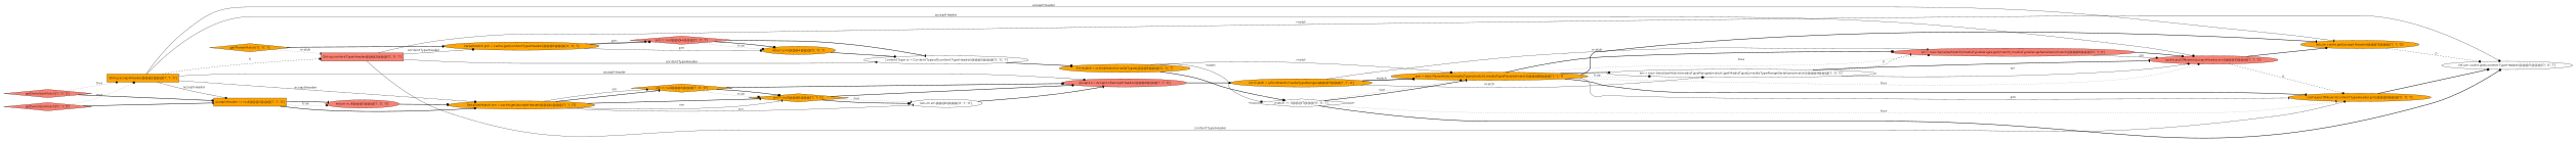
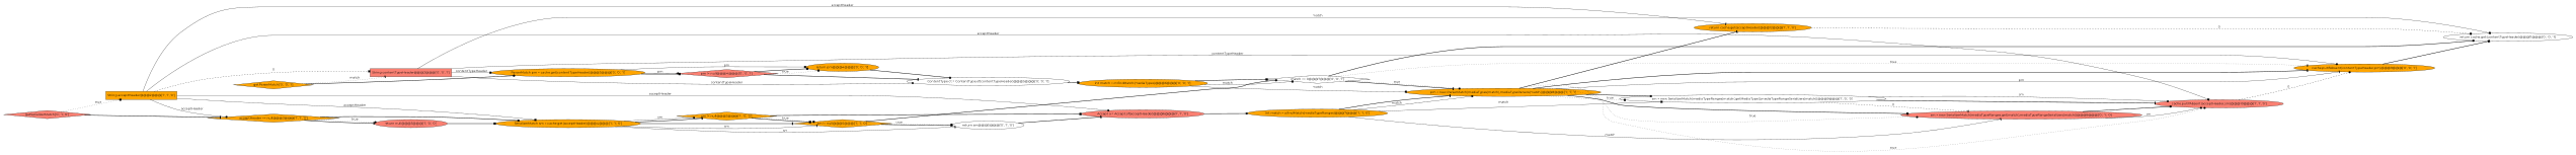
  digraph {
    fontname=Montserrat
    rankdir=LR
    node [fillcolor=orange fontname=Montserrat shape=ellipse style=filled]
    edge [arrowhead=dot fontname=Montserrat style=bold]
    n1 [fillcolor=salmon label="return null@@@3@@@['1', '0', '0']"]
    n2 [label="SerializerMatch sm = cache.get(acceptHeader)@@@4@@@['1', '1', '0']"]
    n3 [fillcolor=white label="return sm@@@5@@@['0', '1', '0']"]
    n4 [label="sm != null@@@5@@@['1', '0', '0']" shape=diamond]
    n5 [label="sm != null@@@5@@@['1', '1', '0']" shape=diamond]
    n6 [fillcolor=salmon label="getSerializerMatch['0', '1', '0']" shape=diamond]
-   n7 [label="acceptHeader == null@@@3@@@['1', '1', '0']" shape=box]
+   n7 [label="acceptHeader == null@@@3@@@['1', '1', '0']" shape=diamond]
    n8 [label="String acceptHeader@@@2@@@['1', '1', '0']" shape=box]
    n9 [fillcolor=salmon label="Accept a = Accept.of(acceptHeader)@@@6@@@['1', '1', '0']"]
    n10 [label="return cache.get(acceptHeader)@@@12@@@['1', '1', '0']"]
    n11 [fillcolor=salmon label="cache.putIfAbsent(acceptHeader,sm)@@@10@@@['1', '1', '0']"]
    n12 [fillcolor=salmon label="String contentTypeHeader@@@2@@@['0', '0', '1']" shape=box]
    n13 [label="int match = a.findMatch(mediaTypeRanges)@@@7@@@['1', '1', '0']"]
    n14 [fillcolor=white label="return cache.get(contentTypeHeader)@@@11@@@['0', '0', '1']"]
    n15 [label="pm = new ParserMatch(mediaTypes(match(,mediaTypeParsers(match()@@@8@@@['1', '1', '1']"]
    n16 [fillcolor=salmon label="sm = new SerializerMatch(mediaTypeRanges.get(match),mediaTypeRangeSerializers(match()@@@9@@@['0', '1', '0']"]
    n17 [label="cache.putIfAbsent(contentTypeHeader,pm)@@@9@@@['0', '0', '1']"]
    n18 [fillcolor=white label="sm = new SerializerMatch(mediaTypeRanges(match(.getMediaType(),mediaTypeRangeSerializers(match()@@@9@@@['1', '0', '0']"]
    n19 [fillcolor=white label="ContentType ct = ContentType.of(contentTypeHeader)@@@5@@@['0', '0', '1']"]
    n20 [label="ParserMatch pm = cache.get(contentTypeHeader)@@@3@@@['0', '0', '1']"]
    n21 [label="int match = ct.findMatch(mediaTypes)@@@6@@@['0', '0', '1']"]
    n22 [label="return pm@@@4@@@['0', '0', '1']"]
    n23 [fillcolor=salmon label="pm != null@@@4@@@['0', '0', '1']" shape=diamond]
    n24 [fillcolor=white label="match >= 0@@@7@@@['0', '0', '1']" shape=diamond]
-   n25 [fillcolor=salmon label="getSerializerMatch['1', '0', '0']" shape=diamond]
    n26 [label="getParserMatch['0', '0', '1']" shape=diamond]
    n1 -> n2 [arrowhead=box]
    n2 -> n3 [arrowhead=tee label=sm style=solid]
    n2 -> n4 [label=sm style=solid]
    n2 -> n4 [arrowhead=tee]
    n2 -> n5 [arrowhead=tee]
    n2 -> n5 [arrowhead=tee label=sm style=solid]
    n3 -> n9 [arrowhead=tee]
    n4 -> n5 [arrowhead=box]
    n4 -> n5 [arrowhead=box label=true style=dotted]
    n4 -> n9 [arrowhead=box]
    n5 -> n3 [arrowhead=box]
    n5 -> n3 [arrowhead=tee label=true style=dotted]
-   n5 -> n9
+   n5 -> n24
    n6 -> n7 [arrowhead=tee]
    n6 -> n8 [arrowhead=box label=true style=dotted]
    n7 -> n1 [label=true style=dotted]
    n7 -> n1 [arrowhead=tee]
    n7 -> n2
    n8 -> n2 [arrowhead=box label=acceptHeader style=solid]
    n8 -> n7 [label=acceptHeader style=solid]
    n8 -> n9 [label=acceptHeader style=solid]
    n8 -> n10 [arrowhead=tee label=acceptHeader style=solid]
    n8 -> n11 [arrowhead=box label=acceptHeader style=solid]
    n8 -> n12 [arrowhead=box label=0 style=dashed]
    n9 -> n13
    n10 -> n14 [arrowhead=box label=0 style=dashed]
-   n11 -> n10
    n11 -> n17 [label=0 style=dashed]
    n12 -> n14 [arrowhead=box label=match style=solid]
    n12 -> n17 [label=contentTypeHeader style=solid]
    n12 -> n19 [label=contentTypeHeader style=solid]
    n12 -> n20 [arrowhead=box label=contentTypeHeader style=solid]
    n13 -> n15 [label=match style=solid]
    n13 -> n15 [arrowhead=tee]
    n13 -> n16 [arrowhead=tee label=match style=solid]
    n13 -> n18 [arrowhead=box label=match style=solid]
    n15 -> n10 [arrowhead=tee]
    n15 -> n11 [label=true style=dotted]
    n15 -> n16 [arrowhead=box]
    n15 -> n16 [label=true style=dotted]
    n15 -> n17 [arrowhead=tee label=pm style=solid]
    n15 -> n17 [arrowhead=tee]
    n15 -> n18
    n15 -> n18 [arrowhead=box label=true style=dotted]
    n16 -> n11 [label=sm style=solid]
    n16 -> n11
    n17 -> n14 [arrowhead=box]
    n18 -> n11 [label=sm style=solid]
    n18 -> n11 [arrowhead=tee]
    n18 -> n16 [arrowhead=tee label=0 style=dashed]
    n19 -> n21 [arrowhead=box]
    n20 -> n22 [arrowhead=box label=pm style=solid]
    n20 -> n23 [arrowhead=box]
    n20 -> n23 [label=pm style=solid]
    n21 -> n15 [arrowhead=box label=match style=solid]
    n21 -> n24 [arrowhead=box]
    n21 -> n24 [arrowhead=box label=match style=solid]
    n22 -> n19
    n23 -> n19 [arrowhead=tee]
    n23 -> n22 [arrowhead=box label=true style=dotted]
    n23 -> n22 [arrowhead=box]
    n24 -> n14
    n24 -> n15 [label=true style=dotted]
    n24 -> n15 [arrowhead=tee]
    n24 -> n17 [arrowhead=tee label=true style=dotted]
-   n25 -> n7
-   n25 -> n8 [label=true style=dotted]
    n26 -> n12 [arrowhead=tee label=match style=dotted]
    n26 -> n20
  }
